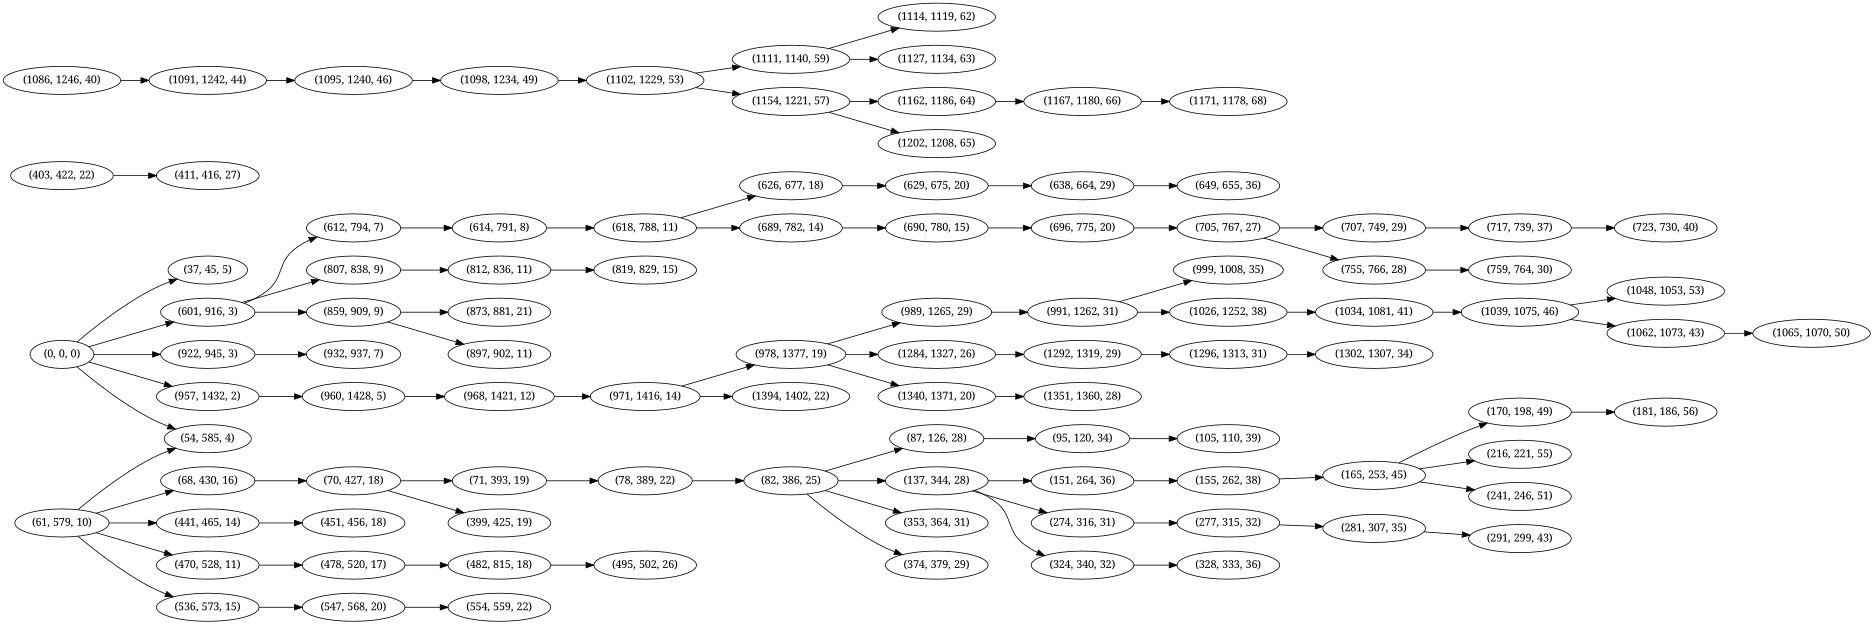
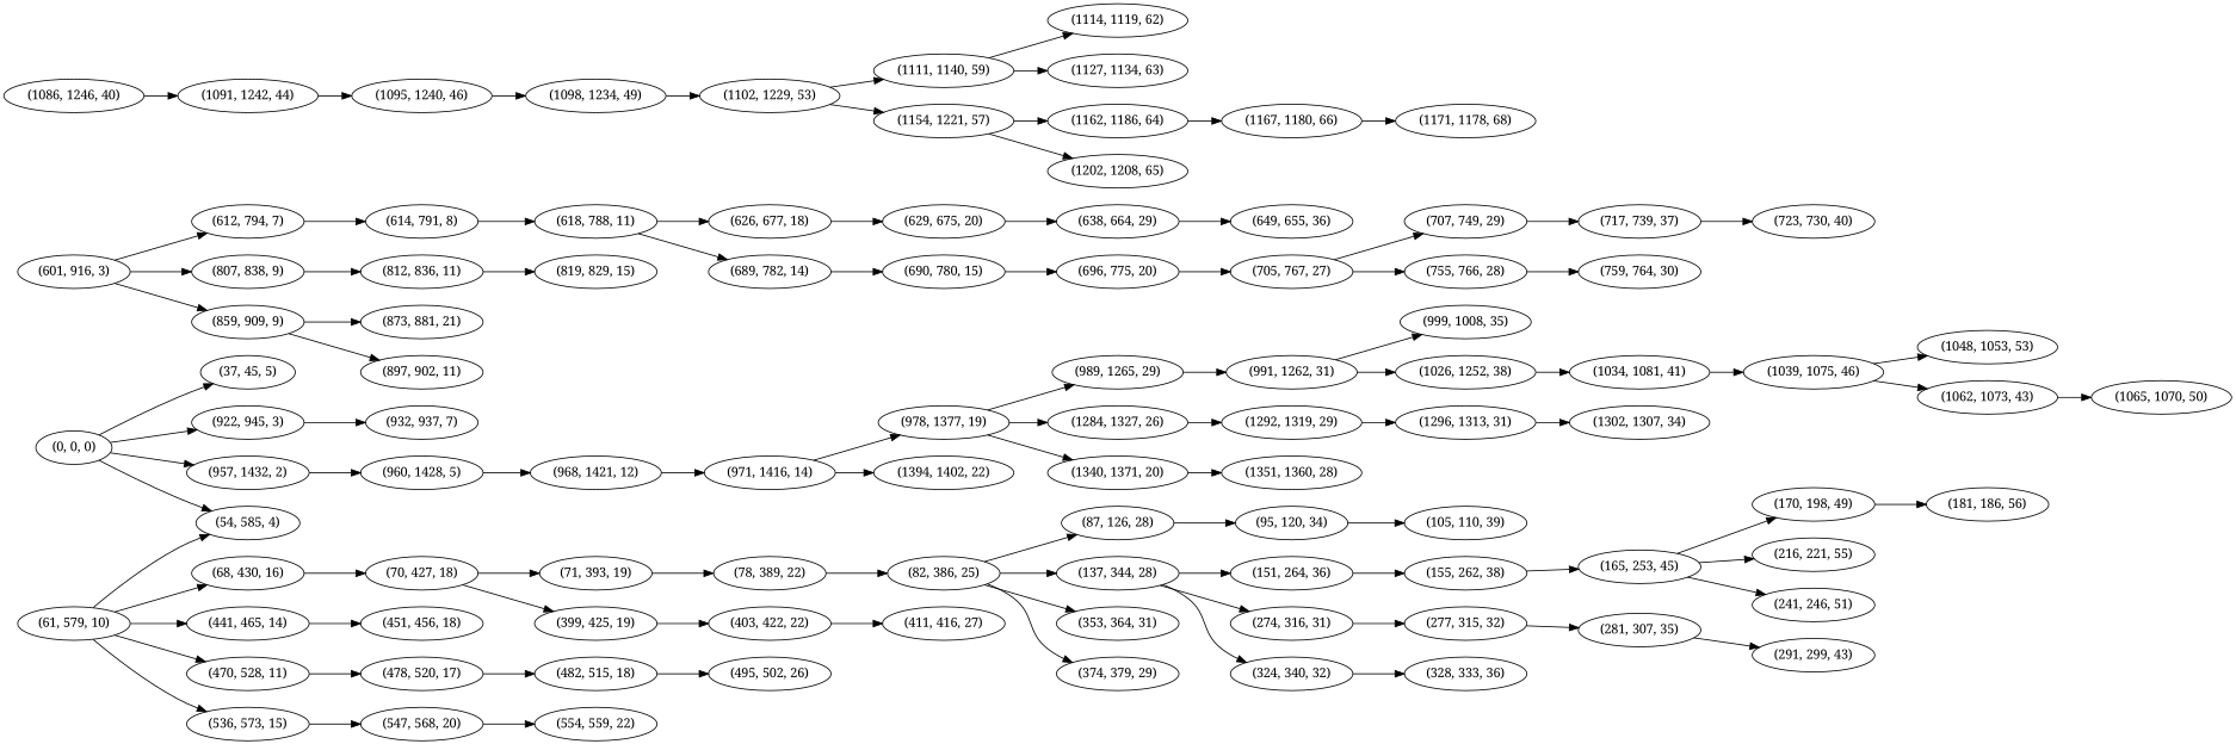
  digraph {
    fontname="Noto Serif"
    rankdir=LR
    node [fontname="Noto Serif"]
    edge [fontname="Noto Serif"]
    "(0, 0, 0)"
    "(37, 45, 5)"
    "(54, 585, 4)"
    "(601, 916, 3)"
    "(922, 945, 3)"
    "(957, 1432, 2)"
    "(612, 794, 7)"
    "(807, 838, 9)"
    "(859, 909, 9)"
    "(932, 937, 7)"
    "(960, 1428, 5)"
    "(61, 579, 10)"
    "(68, 430, 16)"
    "(441, 465, 14)"
    "(470, 528, 11)"
    "(536, 573, 15)"
    "(70, 427, 18)"
    "(451, 456, 18)"
    "(478, 520, 17)"
    "(547, 568, 20)"
    "(71, 393, 19)"
    "(399, 425, 19)"
    "(78, 389, 22)"
    "(403, 422, 22)"
    "(82, 386, 25)"
    "(87, 126, 28)"
    "(137, 344, 28)"
    "(353, 364, 31)"
    "(374, 379, 29)"
    "(95, 120, 34)"
    "(151, 264, 36)"
    "(274, 316, 31)"
    "(324, 340, 32)"
    "(105, 110, 39)"
    "(155, 262, 38)"
    "(277, 315, 32)"
    "(328, 333, 36)"
    "(165, 253, 45)"
    "(170, 198, 49)"
    "(216, 221, 55)"
    "(241, 246, 51)"
    "(181, 186, 56)"
    "(281, 307, 35)"
    "(291, 299, 43)"
    "(411, 416, 27)"
-   "(482, 515, 18)" [label="(482, 815, 18)"]
+   "(482, 515, 18)"
    "(495, 502, 26)"
    "(554, 559, 22)"
    "(614, 791, 8)"
    "(812, 836, 11)"
    "(873, 881, 21)"
    "(897, 902, 11)"
    "(618, 788, 11)"
    "(626, 677, 18)"
    "(689, 782, 14)"
    "(629, 675, 20)"
    "(690, 780, 15)"
    "(638, 664, 29)"
    "(649, 655, 36)"
    "(696, 775, 20)"
    "(705, 767, 27)"
    "(707, 749, 29)"
    "(755, 766, 28)"
    "(717, 739, 37)"
    "(759, 764, 30)"
    "(723, 730, 40)"
    "(819, 829, 15)"
    "(968, 1421, 12)"
    "(971, 1416, 14)"
    "(978, 1377, 19)"
    "(1394, 1402, 22)"
    "(989, 1265, 29)"
    "(1284, 1327, 26)"
    "(1340, 1371, 20)"
    "(991, 1262, 31)"
    "(1292, 1319, 29)"
    "(1351, 1360, 28)"
    "(999, 1008, 35)"
    "(1026, 1252, 38)"
    "(1034, 1081, 41)"
    "(1039, 1075, 46)"
    "(1086, 1246, 40)"
    "(1091, 1242, 44)"
    "(1048, 1053, 53)"
    n85 [label="(1062, 1073, 43)"]
    "(1065, 1070, 50)"
    "(1095, 1240, 46)"
    "(1098, 1234, 49)"
    "(1102, 1229, 53)"
    "(1111, 1140, 59)"
    "(1154, 1221, 57)"
    "(1114, 1119, 62)"
    "(1127, 1134, 63)"
    "(1162, 1186, 64)"
    "(1202, 1208, 65)"
    "(1167, 1180, 66)"
    "(1171, 1178, 68)"
    "(1296, 1313, 31)"
    "(1302, 1307, 34)"
    "(0, 0, 0)" -> "(37, 45, 5)"
    "(0, 0, 0)" -> "(54, 585, 4)"
-   "(0, 0, 0)" -> "(601, 916, 3)"
    "(0, 0, 0)" -> "(922, 945, 3)"
    "(0, 0, 0)" -> "(957, 1432, 2)"
    "(601, 916, 3)" -> "(612, 794, 7)"
    "(601, 916, 3)" -> "(807, 838, 9)"
    "(601, 916, 3)" -> "(859, 909, 9)"
    "(922, 945, 3)" -> "(932, 937, 7)"
    "(957, 1432, 2)" -> "(960, 1428, 5)"
    "(612, 794, 7)" -> "(614, 791, 8)"
    "(807, 838, 9)" -> "(812, 836, 11)"
    "(859, 909, 9)" -> "(873, 881, 21)"
    "(859, 909, 9)" -> "(897, 902, 11)"
    "(960, 1428, 5)" -> "(968, 1421, 12)"
    "(61, 579, 10)" -> "(54, 585, 4)"
    "(61, 579, 10)" -> "(68, 430, 16)"
    "(61, 579, 10)" -> "(441, 465, 14)"
    "(61, 579, 10)" -> "(470, 528, 11)"
    "(61, 579, 10)" -> "(536, 573, 15)"
    "(68, 430, 16)" -> "(70, 427, 18)"
    "(441, 465, 14)" -> "(451, 456, 18)"
    "(470, 528, 11)" -> "(478, 520, 17)"
    "(536, 573, 15)" -> "(547, 568, 20)"
    "(70, 427, 18)" -> "(71, 393, 19)"
    "(70, 427, 18)" -> "(399, 425, 19)"
    "(478, 520, 17)" -> "(482, 515, 18)"
    "(547, 568, 20)" -> "(554, 559, 22)"
    "(71, 393, 19)" -> "(78, 389, 22)"
+   "(399, 425, 19)" -> "(403, 422, 22)"
    "(78, 389, 22)" -> "(82, 386, 25)"
    "(403, 422, 22)" -> "(411, 416, 27)"
    "(82, 386, 25)" -> "(87, 126, 28)"
    "(82, 386, 25)" -> "(137, 344, 28)"
    "(82, 386, 25)" -> "(353, 364, 31)"
    "(82, 386, 25)" -> "(374, 379, 29)"
    "(87, 126, 28)" -> "(95, 120, 34)"
    "(137, 344, 28)" -> "(151, 264, 36)"
    "(137, 344, 28)" -> "(274, 316, 31)"
    "(137, 344, 28)" -> "(324, 340, 32)"
    "(95, 120, 34)" -> "(105, 110, 39)"
    "(151, 264, 36)" -> "(155, 262, 38)"
    "(274, 316, 31)" -> "(277, 315, 32)"
    "(324, 340, 32)" -> "(328, 333, 36)"
    "(155, 262, 38)" -> "(165, 253, 45)"
    "(277, 315, 32)" -> "(281, 307, 35)"
    "(165, 253, 45)" -> "(170, 198, 49)"
    "(165, 253, 45)" -> "(216, 221, 55)"
    "(165, 253, 45)" -> "(241, 246, 51)"
    "(170, 198, 49)" -> "(181, 186, 56)"
    "(281, 307, 35)" -> "(291, 299, 43)"
    "(482, 515, 18)" -> "(495, 502, 26)"
    "(614, 791, 8)" -> "(618, 788, 11)"
    "(812, 836, 11)" -> "(819, 829, 15)"
    "(618, 788, 11)" -> "(626, 677, 18)"
    "(618, 788, 11)" -> "(689, 782, 14)"
    "(626, 677, 18)" -> "(629, 675, 20)"
    "(689, 782, 14)" -> "(690, 780, 15)"
    "(629, 675, 20)" -> "(638, 664, 29)"
    "(690, 780, 15)" -> "(696, 775, 20)"
    "(638, 664, 29)" -> "(649, 655, 36)"
    "(696, 775, 20)" -> "(705, 767, 27)"
    "(705, 767, 27)" -> "(707, 749, 29)"
    "(705, 767, 27)" -> "(755, 766, 28)"
    "(707, 749, 29)" -> "(717, 739, 37)"
    "(755, 766, 28)" -> "(759, 764, 30)"
    "(717, 739, 37)" -> "(723, 730, 40)"
    "(968, 1421, 12)" -> "(971, 1416, 14)"
    "(971, 1416, 14)" -> "(978, 1377, 19)"
    "(971, 1416, 14)" -> "(1394, 1402, 22)"
    "(978, 1377, 19)" -> "(989, 1265, 29)"
    "(978, 1377, 19)" -> "(1284, 1327, 26)"
    "(978, 1377, 19)" -> "(1340, 1371, 20)"
    "(989, 1265, 29)" -> "(991, 1262, 31)"
    "(1284, 1327, 26)" -> "(1292, 1319, 29)"
    "(1340, 1371, 20)" -> "(1351, 1360, 28)"
    "(991, 1262, 31)" -> "(999, 1008, 35)"
    "(991, 1262, 31)" -> "(1026, 1252, 38)"
    "(1292, 1319, 29)" -> "(1296, 1313, 31)"
    "(1026, 1252, 38)" -> "(1034, 1081, 41)"
    "(1034, 1081, 41)" -> "(1039, 1075, 46)"
    "(1039, 1075, 46)" -> "(1048, 1053, 53)"
    "(1039, 1075, 46)" -> n85
    "(1086, 1246, 40)" -> "(1091, 1242, 44)"
    "(1091, 1242, 44)" -> "(1095, 1240, 46)"
    n85 -> "(1065, 1070, 50)"
    "(1095, 1240, 46)" -> "(1098, 1234, 49)"
    "(1098, 1234, 49)" -> "(1102, 1229, 53)"
    "(1102, 1229, 53)" -> "(1111, 1140, 59)"
    "(1102, 1229, 53)" -> "(1154, 1221, 57)"
    "(1111, 1140, 59)" -> "(1114, 1119, 62)"
    "(1111, 1140, 59)" -> "(1127, 1134, 63)"
    "(1154, 1221, 57)" -> "(1162, 1186, 64)"
    "(1154, 1221, 57)" -> "(1202, 1208, 65)"
    "(1162, 1186, 64)" -> "(1167, 1180, 66)"
    "(1167, 1180, 66)" -> "(1171, 1178, 68)"
    "(1296, 1313, 31)" -> "(1302, 1307, 34)"
  }
